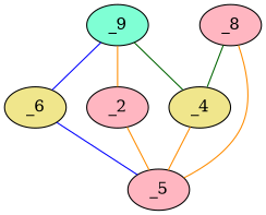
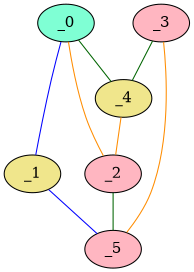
  graph {
    node [fillcolor=lightpink style=filled]
    edge [color=darkorange valence=2]
-   _0 [fillcolor=aquamarine x=58 y=3 label=_9]
-   _1 [fillcolor=khaki x=64 y=85 label=_6]
+   _0 [fillcolor=aquamarine x=58 y=3]
+   _1 [fillcolor=khaki x=64 y=85]
    _2 [x=68 y=17]
    _4 [fillcolor=khaki x=75 y=6]
    _5 [x=79 y=50]
-   _3 [x=73 y=11 label=_8]
+   _3 [x=73 y=11]
    _0 -- _1 [color=blue valence=1]
    _0 -- _2 [valence=1]
    _0 -- _4 [color=darkgreen valence=1]
    _1 -- _5 [color=blue]
-   _2 -- _5
-   _4 -- _5
+   _2 -- _5 [color=darkgreen]
+   _4 -- _2
    _3 -- _4 [color=darkgreen]
    _3 -- _5
  }
